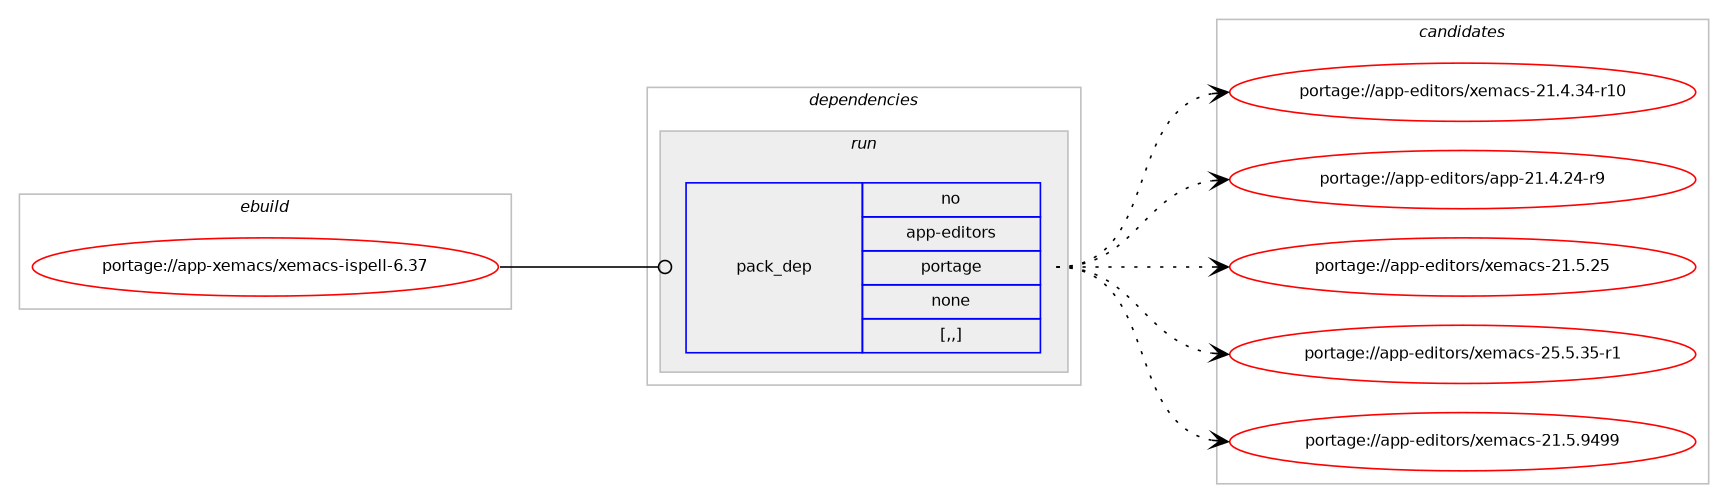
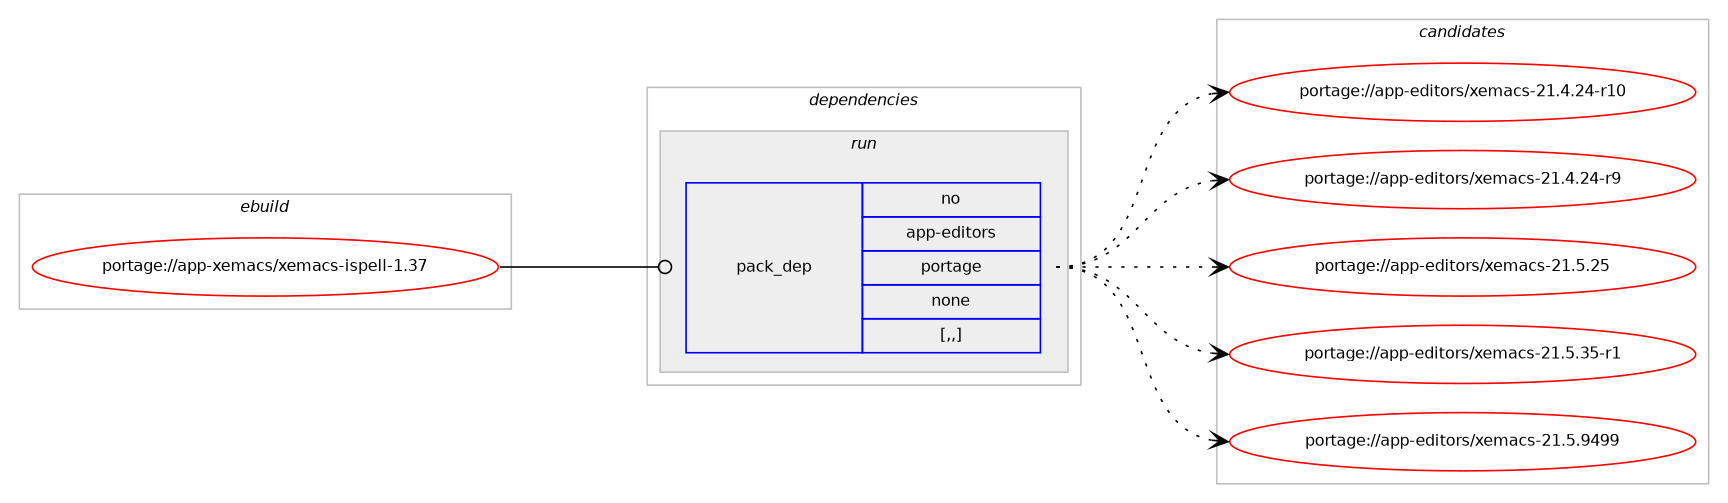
  digraph {
    compound=true
    concentrate=true
    fontname=Helvetica
    fontsize=10
    newrank=true
    rankdir=LR
    ranksep=1.5
    node [color=red fontname=Helvetica fontsize=10]
    edge [arrowhead=vee headport=w style=dotted tailport=e weight=100]
-   n1 [label="portage://app-xemacs/xemacs-ispell-6.37" width=4]
+   n1 [label="portage://app-xemacs/xemacs-ispell-1.37" width=4]
    n2 [color=blue label=<<TABLE BORDER="0" CELLBORDER="1" CELLSPACING="0" CELLPADDING="4" WIDTH="220"><TR><TD ROWSPAN="6" CELLPADDING="30">pack_dep</TD></TR><TR><TD WIDTH="110">no</TD></TR><TR><TD>app-editors</TD></TR><TR><TD>portage</TD></TR><TR><TD>none</TD></TR><TR><TD>[,,]</TD></TR></TABLE>> shape=none]
-   n3 [label="portage://app-editors/xemacs-21.4.34-r10" width=4]
-   n4 [label="portage://app-editors/app-21.4.24-r9" width=4]
+   n3 [label="portage://app-editors/xemacs-21.4.24-r10" width=4]
+   n4 [label="portage://app-editors/xemacs-21.4.24-r9" width=4]
    n5 [label="portage://app-editors/xemacs-21.5.25" width=4]
-   n6 [label="portage://app-editors/xemacs-25.5.35-r1" width=4]
+   n6 [label="portage://app-editors/xemacs-21.5.35-r1" width=4]
    n7 [label="portage://app-editors/xemacs-21.5.9499" width=4]
    subgraph cluster_1 {
      color=gray
      label=<<i>ebuild</i>>
      rank=same
      n1
    }
    subgraph cluster_2 {
      color=gray
      label=<<i>dependencies</i>>
      subgraph cluster_3 {
        color=gray
        fillcolor="#eeeeee"
        label=<<i>compile</i>>
        style=filled
      }
      subgraph cluster_4 {
        color=gray
        fillcolor="#eeeeee"
        label=<<i>compile and run</i>>
        style=filled
      }
      subgraph cluster_5 {
        color=gray
        fillcolor="#eeeeee"
        label=<<i>run</i>>
        style=filled
        subgraph sub_6 {
          color=gray
          fillcolor="#eeeeee"
          label=<<i>run</i>>
          style=filled
          n2
        }
      }
    }
    subgraph cluster_7 {
      color=gray
      label=<<i>candidates</i>>
      rank=same
      subgraph sub_8 {
        color=black
        label=<<i>candidates</i>>
        nodesep=1
        rank=same
        n3
        n4
        n5
        n6
        n7
      }
    }
    n1 -> n2 [arrowhead=odot style=solid weight=20]
    n2 -> n3
    n2 -> n4
    n2 -> n5
    n2 -> n6
    n2 -> n7
  }
